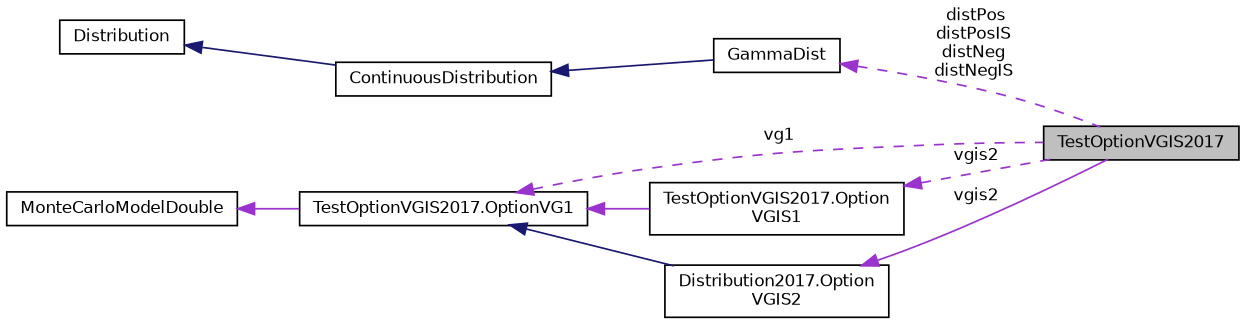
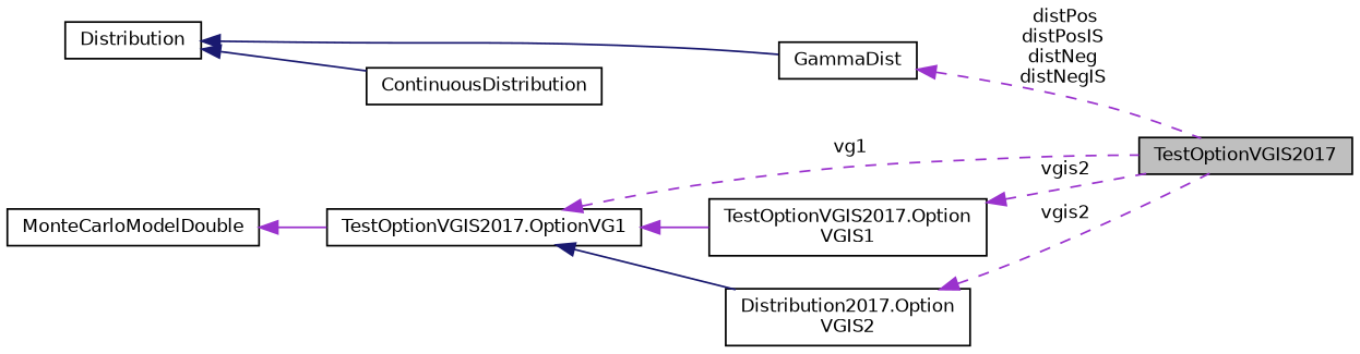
  digraph {
    rankdir=LR
    node [color=black fontname=Helvetica fontsize=10 shape=record]
    edge [color=darkorchid3 dir=back fontname=Helvetica fontsize=10 labelfontname=Helvetica labelfontsize=10 style=solid]
    n1 [fillcolor=grey75 fontcolor=black height=0.2 label=TestOptionVGIS2017 style=filled width=0.4]
    n2 [height=0.2 label=GammaDist width=0.4]
    n3 [height=0.2 label=ContinuousDistribution width=0.4]
    n4 [height=0.2 label=Distribution width=0.4]
    n5 [height=0.2 label="TestOptionVGIS2017.Option\lVGIS1" width=0.4]
    n6 [height=0.2 label="TestOptionVGIS2017.OptionVG1" width=0.4]
    n7 [height=0.2 label="Distribution2017.Option\lVGIS2" width=0.4]
    n8 [height=0.2 label=MonteCarloModelDouble width=0.4]
    n2 -> n1 [label=" distPos\ndistPosIS\ndistNeg\ndistNegIS" style=dashed]
-   n3 -> n2 [color=midnightblue]
+   n4 -> n2 [color=midnightblue]
    n4 -> n3 [color=midnightblue]
    n5 -> n1 [label=" vgis2" style=dashed]
    n6 -> n1 [label=" vg1" style=dashed]
    n6 -> n5
    n6 -> n7 [color=midnightblue]
-   n7 -> n1 [label=" vgis2"]
+   n7 -> n1 [label=" vgis2" style=dashed]
    n8 -> n6
  }
